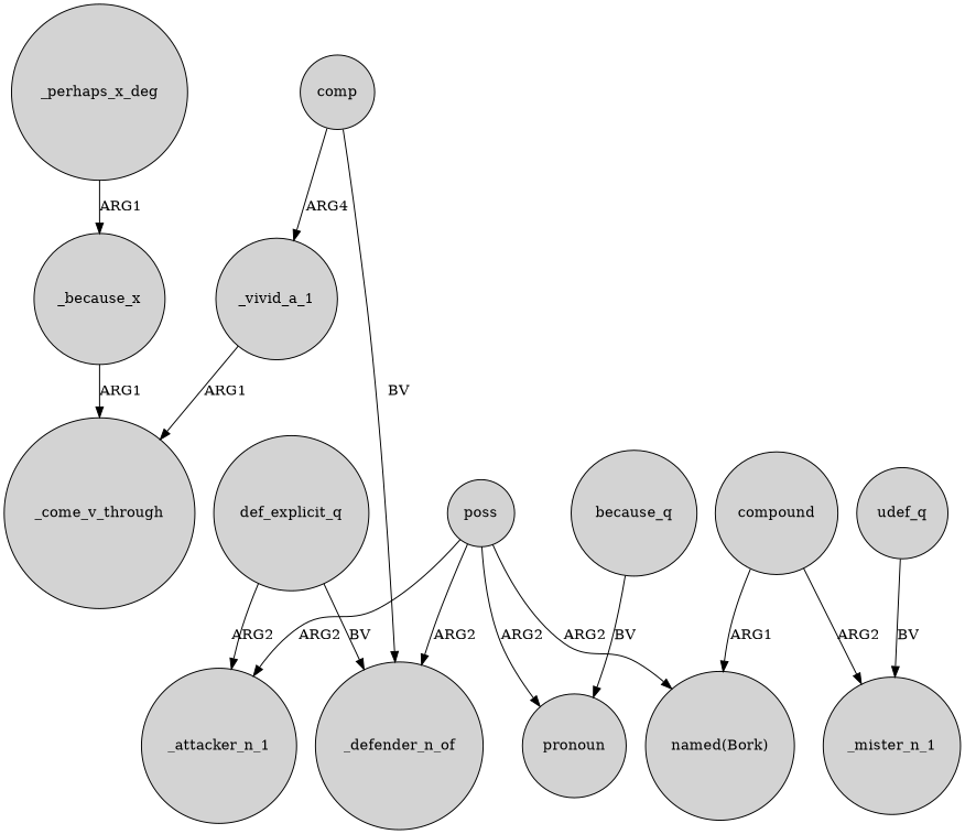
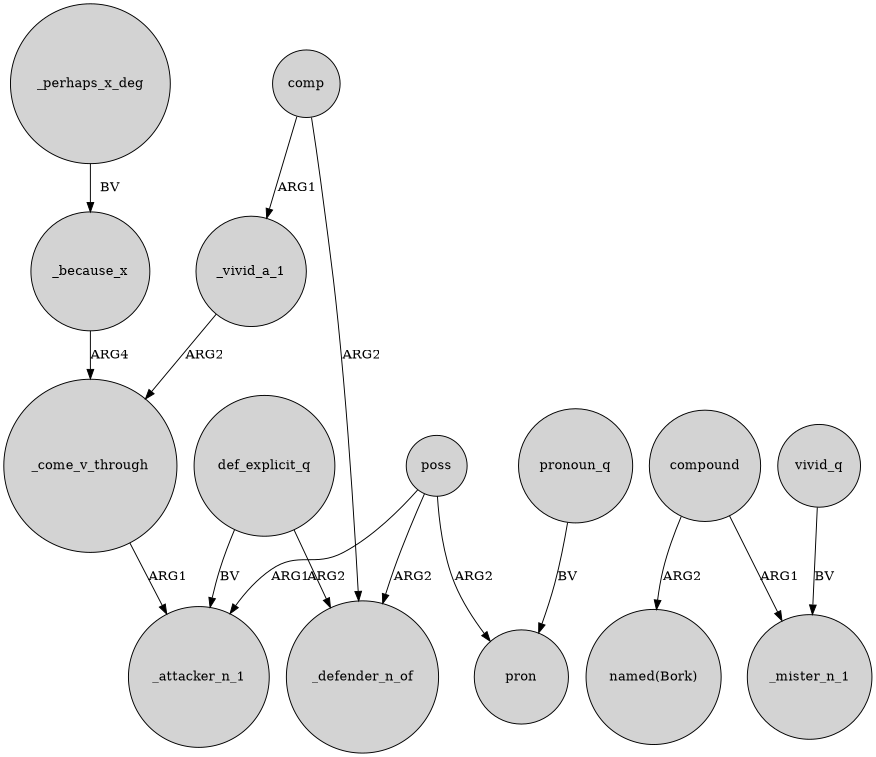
  digraph {
    node [shape=circle style=filled]
    comp
    _defender_n_of
    _vivid_a_1
    _come_v_through
    poss
    "named(Bork)"
    _attacker_n_1
-   pron [label=pronoun]
+   pron
    compound
    _mister_n_1
    _because_x
    _perhaps_x_deg
-   udef_q
+   udef_q [label=vivid_q]
    def_explicit_q
-   pronoun_q [label=because_q]
-   comp -> _defender_n_of [label=BV]
-   comp -> _vivid_a_1 [label=ARG4]
-   _vivid_a_1 -> _come_v_through [label=ARG1]
+   pronoun_q
+   comp -> _defender_n_of [label=ARG2]
+   comp -> _vivid_a_1 [label=ARG1]
+   _vivid_a_1 -> _come_v_through [label=ARG2]
+   _come_v_through -> _attacker_n_1 [label=ARG1]
    poss -> _defender_n_of [label=ARG2]
-   poss -> "named(Bork)" [label=ARG2]
-   poss -> _attacker_n_1 [label=ARG2]
+   poss -> _attacker_n_1 [label=ARG1]
    poss -> pron [label=ARG2]
-   compound -> "named(Bork)" [label=ARG1]
-   compound -> _mister_n_1 [label=ARG2]
-   _because_x -> _come_v_through [label=ARG1]
-   _perhaps_x_deg -> _because_x [label=ARG1]
+   compound -> "named(Bork)" [label=ARG2]
+   compound -> _mister_n_1 [label=ARG1]
+   _because_x -> _come_v_through [label=ARG4]
+   _perhaps_x_deg -> _because_x [label=BV]
    udef_q -> _mister_n_1 [label=BV]
-   def_explicit_q -> _defender_n_of [label=BV]
-   def_explicit_q -> _attacker_n_1 [label=ARG2]
+   def_explicit_q -> _defender_n_of [label=ARG2]
+   def_explicit_q -> _attacker_n_1 [label=BV]
    pronoun_q -> pron [label=BV]
  }
